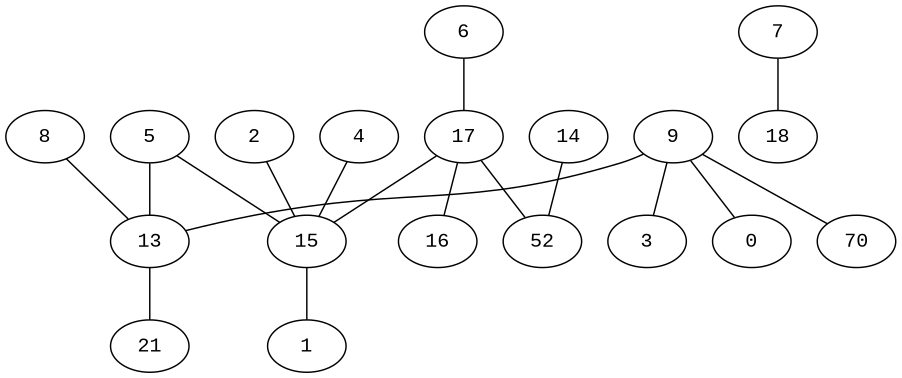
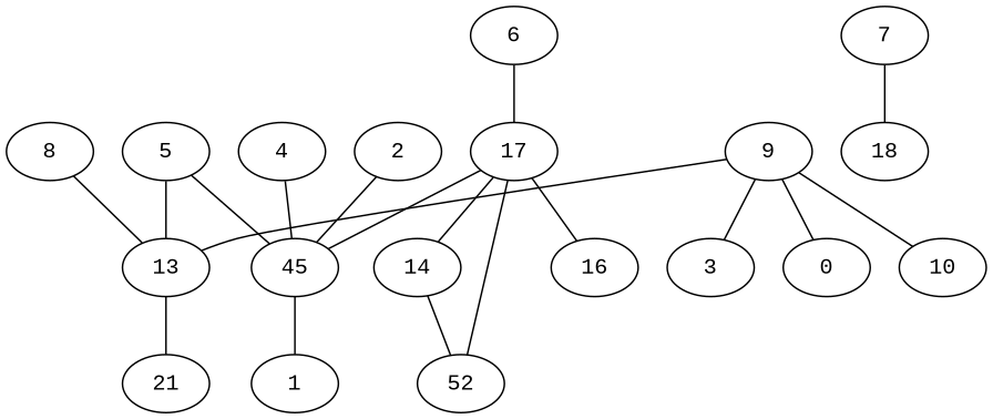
  digraph {
    fontname="Liberation Mono"
    node [fontname="Liberation Mono"]
    edge [color=black dir=none fontname="Liberation Mono"]
    8
    13
    n3 [label=21]
    4
-   15
+   15 [label=45]
    1
    14
    n8 [label=52]
    2
    5
    18
    7
    17
    16
    9
    3
    0
-   10 [label=70]
+   10
    6
    subgraph sub_1 {
      8
      13
      n3
      4
      15
      1
      14
      n8
      2
      5
      18
      7
      17
      16
      9
      3
      0
      10
      6
    }
    8 -> 13
    13 -> n3
    4 -> 15
    15 -> 1
    14 -> n8
    2 -> 15
    5 -> 13
    5 -> 15
    7 -> 18
    17 -> 15
+   17 -> 14
    17 -> n8
    17 -> 16
    9 -> 13
    9 -> 3
    9 -> 0
    9 -> 10
    6 -> 17
  }
